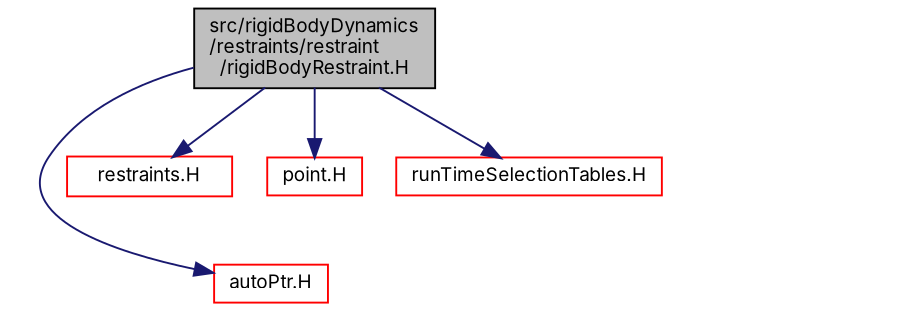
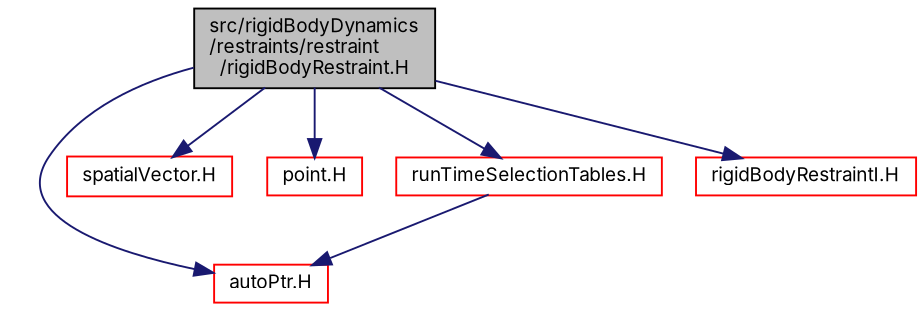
  digraph {
    fontname=Inter
    node [color=red fontname=Inter fontsize=10 shape=record]
    edge [color=midnightblue fontname=Inter fontsize=10 labelfontname=Helvetica labelfontsize=10 style=solid]
    n1 [color=black fillcolor=grey75 fontcolor=black height=0.2 label="src/rigidBodyDynamics\l/restraints/restraint\l/rigidBodyRestraint.H" style=filled width=0.4]
    n2 [height=0.2 label="autoPtr.H" width=0.4]
-   n3 [height=0.2 label="restraints.H" width=0.4]
+   n3 [height=0.2 label="spatialVector.H" width=0.4]
    n4 [height=0.2 label="point.H" width=0.4]
    n5 [height=0.2 label="runTimeSelectionTables.H" width=0.4]
+   n6 [height=0.2 label="rigidBodyRestraintI.H" width=0.4]
    n1 -> n2
    n1 -> n3
    n1 -> n4
    n1 -> n5
+   n1 -> n6
+   n5 -> n2
  }
